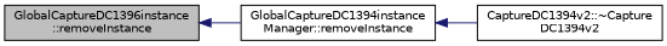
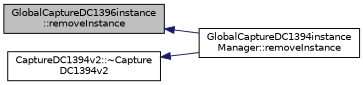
  digraph {
    rankdir=LR
    node [color=black fillcolor=white fontname=Helvetica fontsize=10 shape=record style=filled]
    edge [color=midnightblue dir=back fontname=Helvetica fontsize=10 labelfontname=Helvetica labelfontsize=10 style=solid]
    n1 [fillcolor=grey75 fontcolor=black height=0.2 label="GlobalCaptureDC1396instance\l::removeInstance" width=0.4]
    n2 [height=0.2 label="GlobalCaptureDC1394instance\lManager::removeInstance" width=0.4]
    n3 [height=0.2 label="CaptureDC1394v2::~Capture\lDC1394v2" width=0.4]
    n1 -> n2
-   n2 -> n3
+   n3 -> n2
  }
